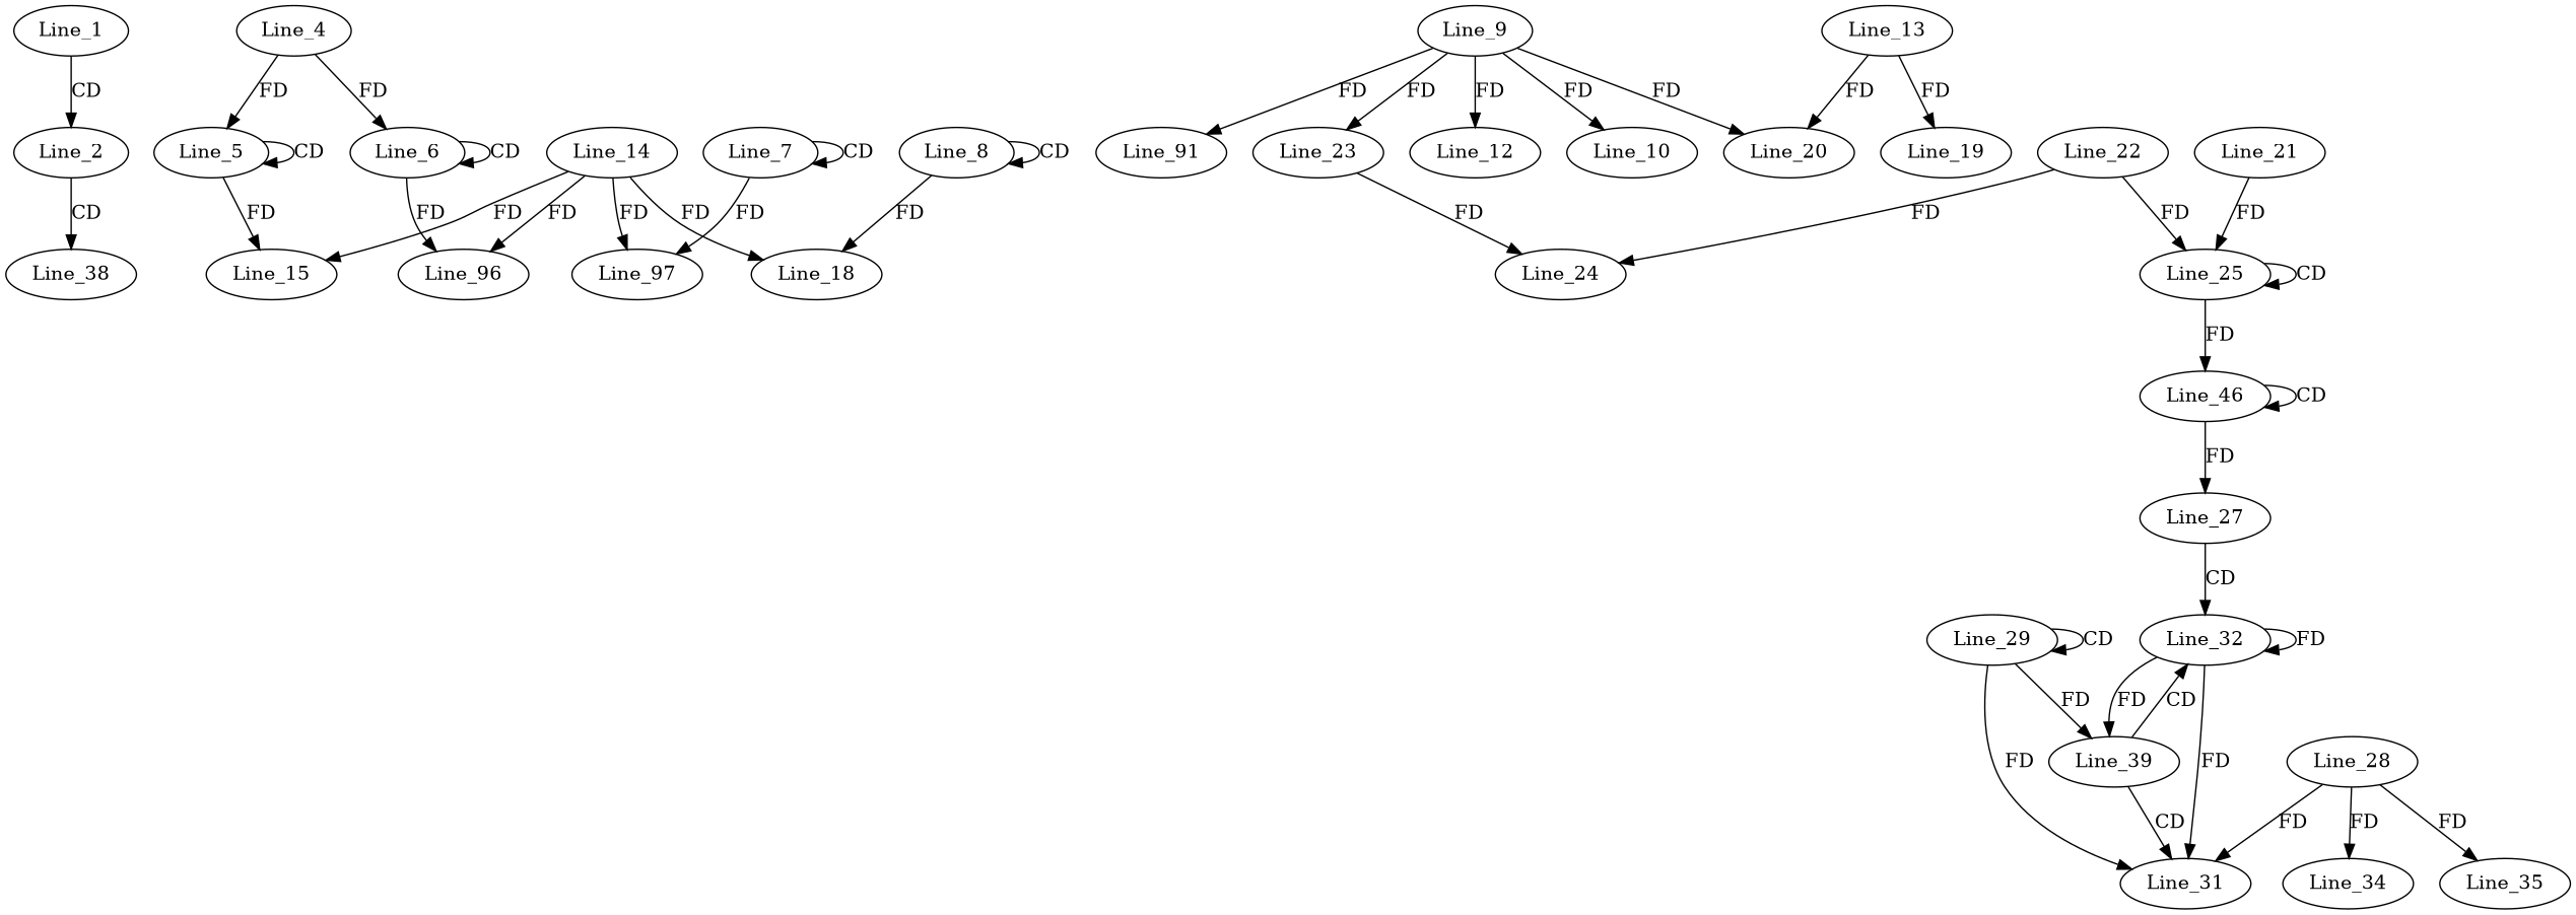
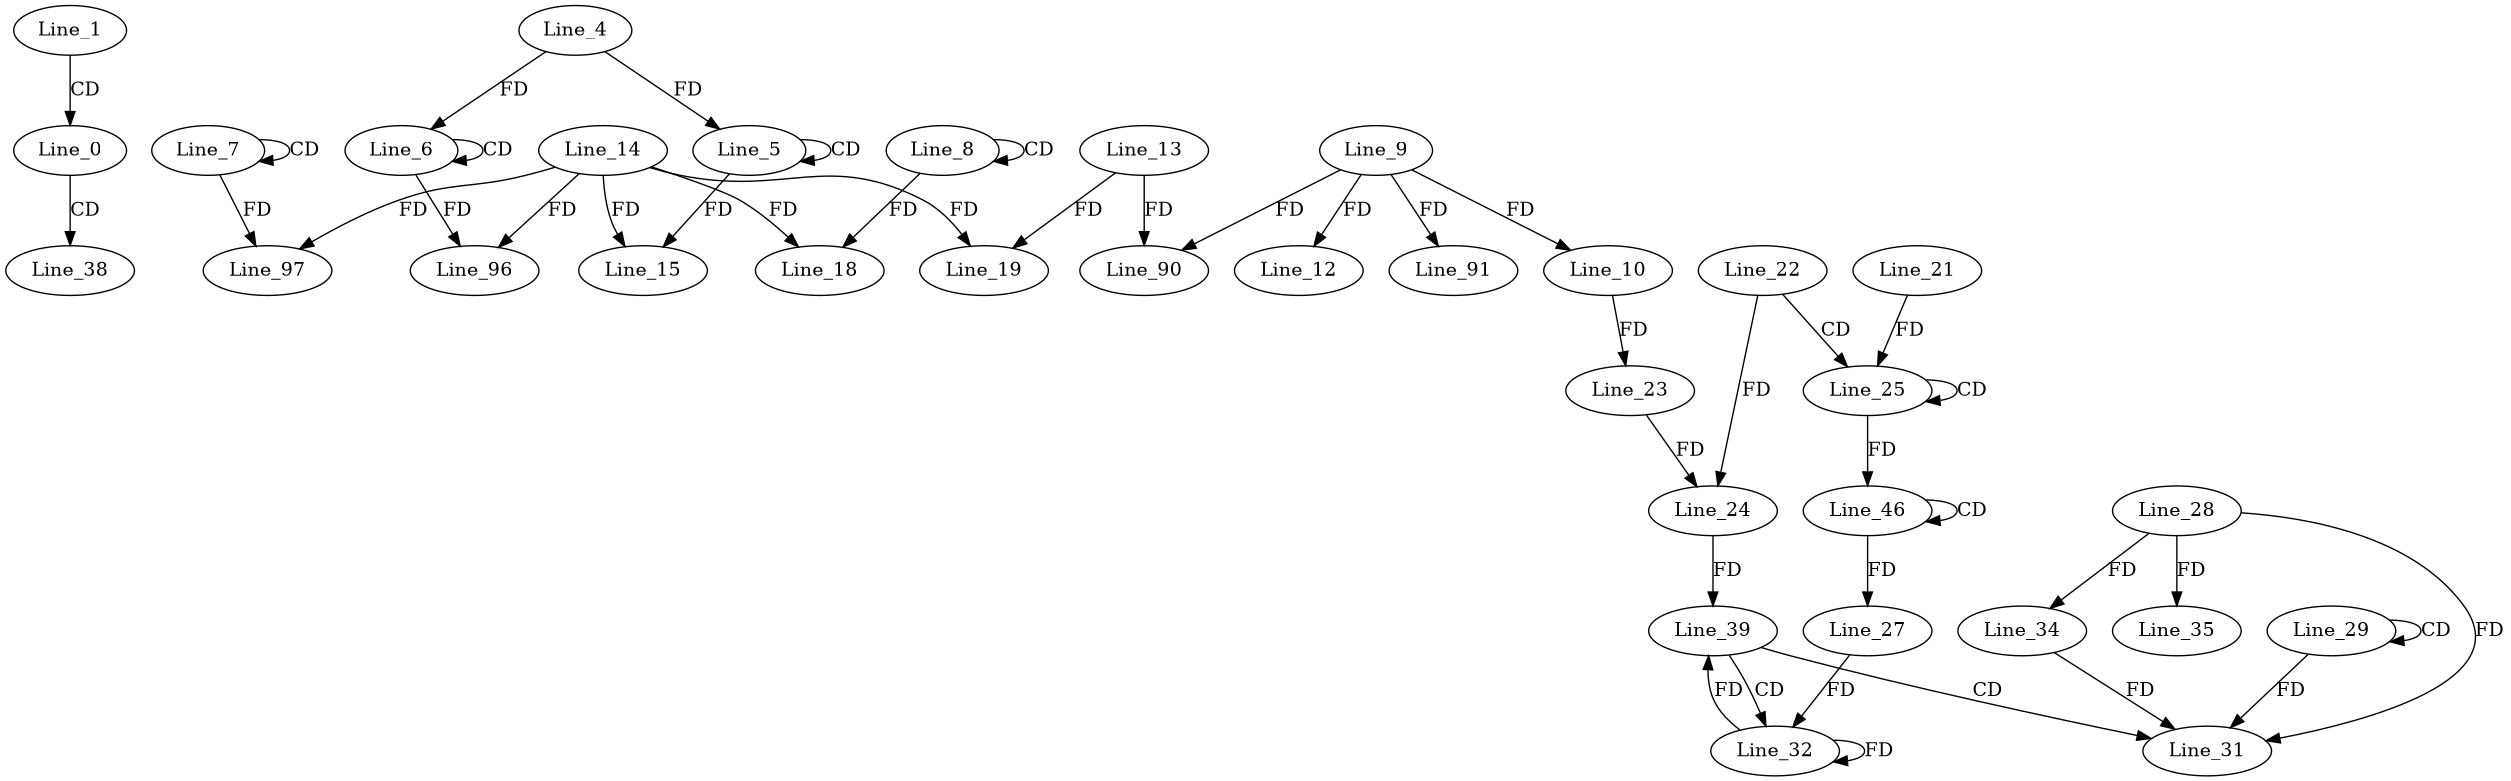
  digraph {
    Line_1
-   Line_2
+   Line_2 [label=Line_0]
    Line_38
    Line_5
    Line_15
    Line_4
    Line_6
    n8 [label=Line_96]
    Line_7
    n10 [label=Line_97]
    Line_8
    Line_18
    Line_9
    Line_10
    n15 [label=Line_91]
    Line_12
-   Line_20
+   Line_20 [label=Line_90]
    Line_23
    Line_24
    Line_14
    Line_19
    Line_13
    Line_22
    Line_25
    n25 [label=Line_46]
    Line_27
    Line_21
    Line_32
    Line_29
    n30 [label=Line_39]
    Line_31
    Line_28
    Line_34
    Line_35
    Line_1 -> Line_2 [label=CD]
    Line_2 -> Line_38 [label=CD]
    Line_5 -> Line_5 [label=CD]
    Line_5 -> Line_15 [label=FD]
    Line_4 -> Line_5 [label=FD]
    Line_4 -> Line_6 [label=FD]
    Line_6 -> Line_6 [label=CD]
    Line_6 -> n8 [label=FD]
    Line_7 -> Line_7 [label=CD]
    Line_7 -> n10 [label=FD]
    Line_8 -> Line_8 [label=CD]
    Line_8 -> Line_18 [label=FD]
    Line_9 -> Line_10 [label=FD]
    Line_9 -> n15 [label=FD]
    Line_9 -> Line_12 [label=FD]
    Line_9 -> Line_20 [label=FD]
-   Line_9 -> Line_23 [label=FD]
+   Line_10 -> Line_23 [label=FD]
    Line_23 -> Line_24 [label=FD]
    Line_14 -> Line_15 [label=FD]
    Line_14 -> n8 [label=FD]
    Line_14 -> n10 [label=FD]
    Line_14 -> Line_18 [label=FD]
+   Line_14 -> Line_19 [label=FD]
    Line_13 -> Line_20 [label=FD]
    Line_13 -> Line_19 [label=FD]
    Line_22 -> Line_24 [label=FD]
-   Line_22 -> Line_25 [label=FD]
+   Line_22 -> Line_25 [label=CD]
    Line_25 -> Line_25 [label=CD]
    Line_25 -> n25 [label=FD]
    n25 -> n25 [label=CD]
    n25 -> Line_27 [label=FD]
-   Line_27 -> Line_32 [label=CD]
+   Line_27 -> Line_32 [label=FD]
    Line_21 -> Line_25 [label=FD]
    Line_32 -> Line_32 [label=FD]
    Line_32 -> n30 [label=FD]
-   Line_32 -> Line_31 [label=FD]
+   Line_34 -> Line_31 [label=FD]
    Line_29 -> Line_29 [label=CD]
-   Line_29 -> n30 [label=FD]
+   Line_24 -> n30 [label=FD]
    Line_29 -> Line_31 [label=FD]
    n30 -> Line_32 [label=CD]
    n30 -> Line_31 [label=CD]
    Line_28 -> Line_31 [label=FD]
    Line_28 -> Line_34 [label=FD]
    Line_28 -> Line_35 [label=FD]
  }
